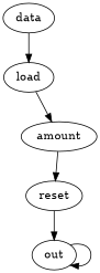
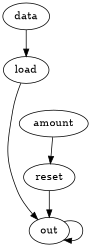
  digraph {
    edge [weight=1.0]
    reset
    out
    load
    amount
    data
    reset -> out [weight=2.0]
    out -> out
-   load -> amount
+   load -> out
    amount -> reset
    data -> load
  }
